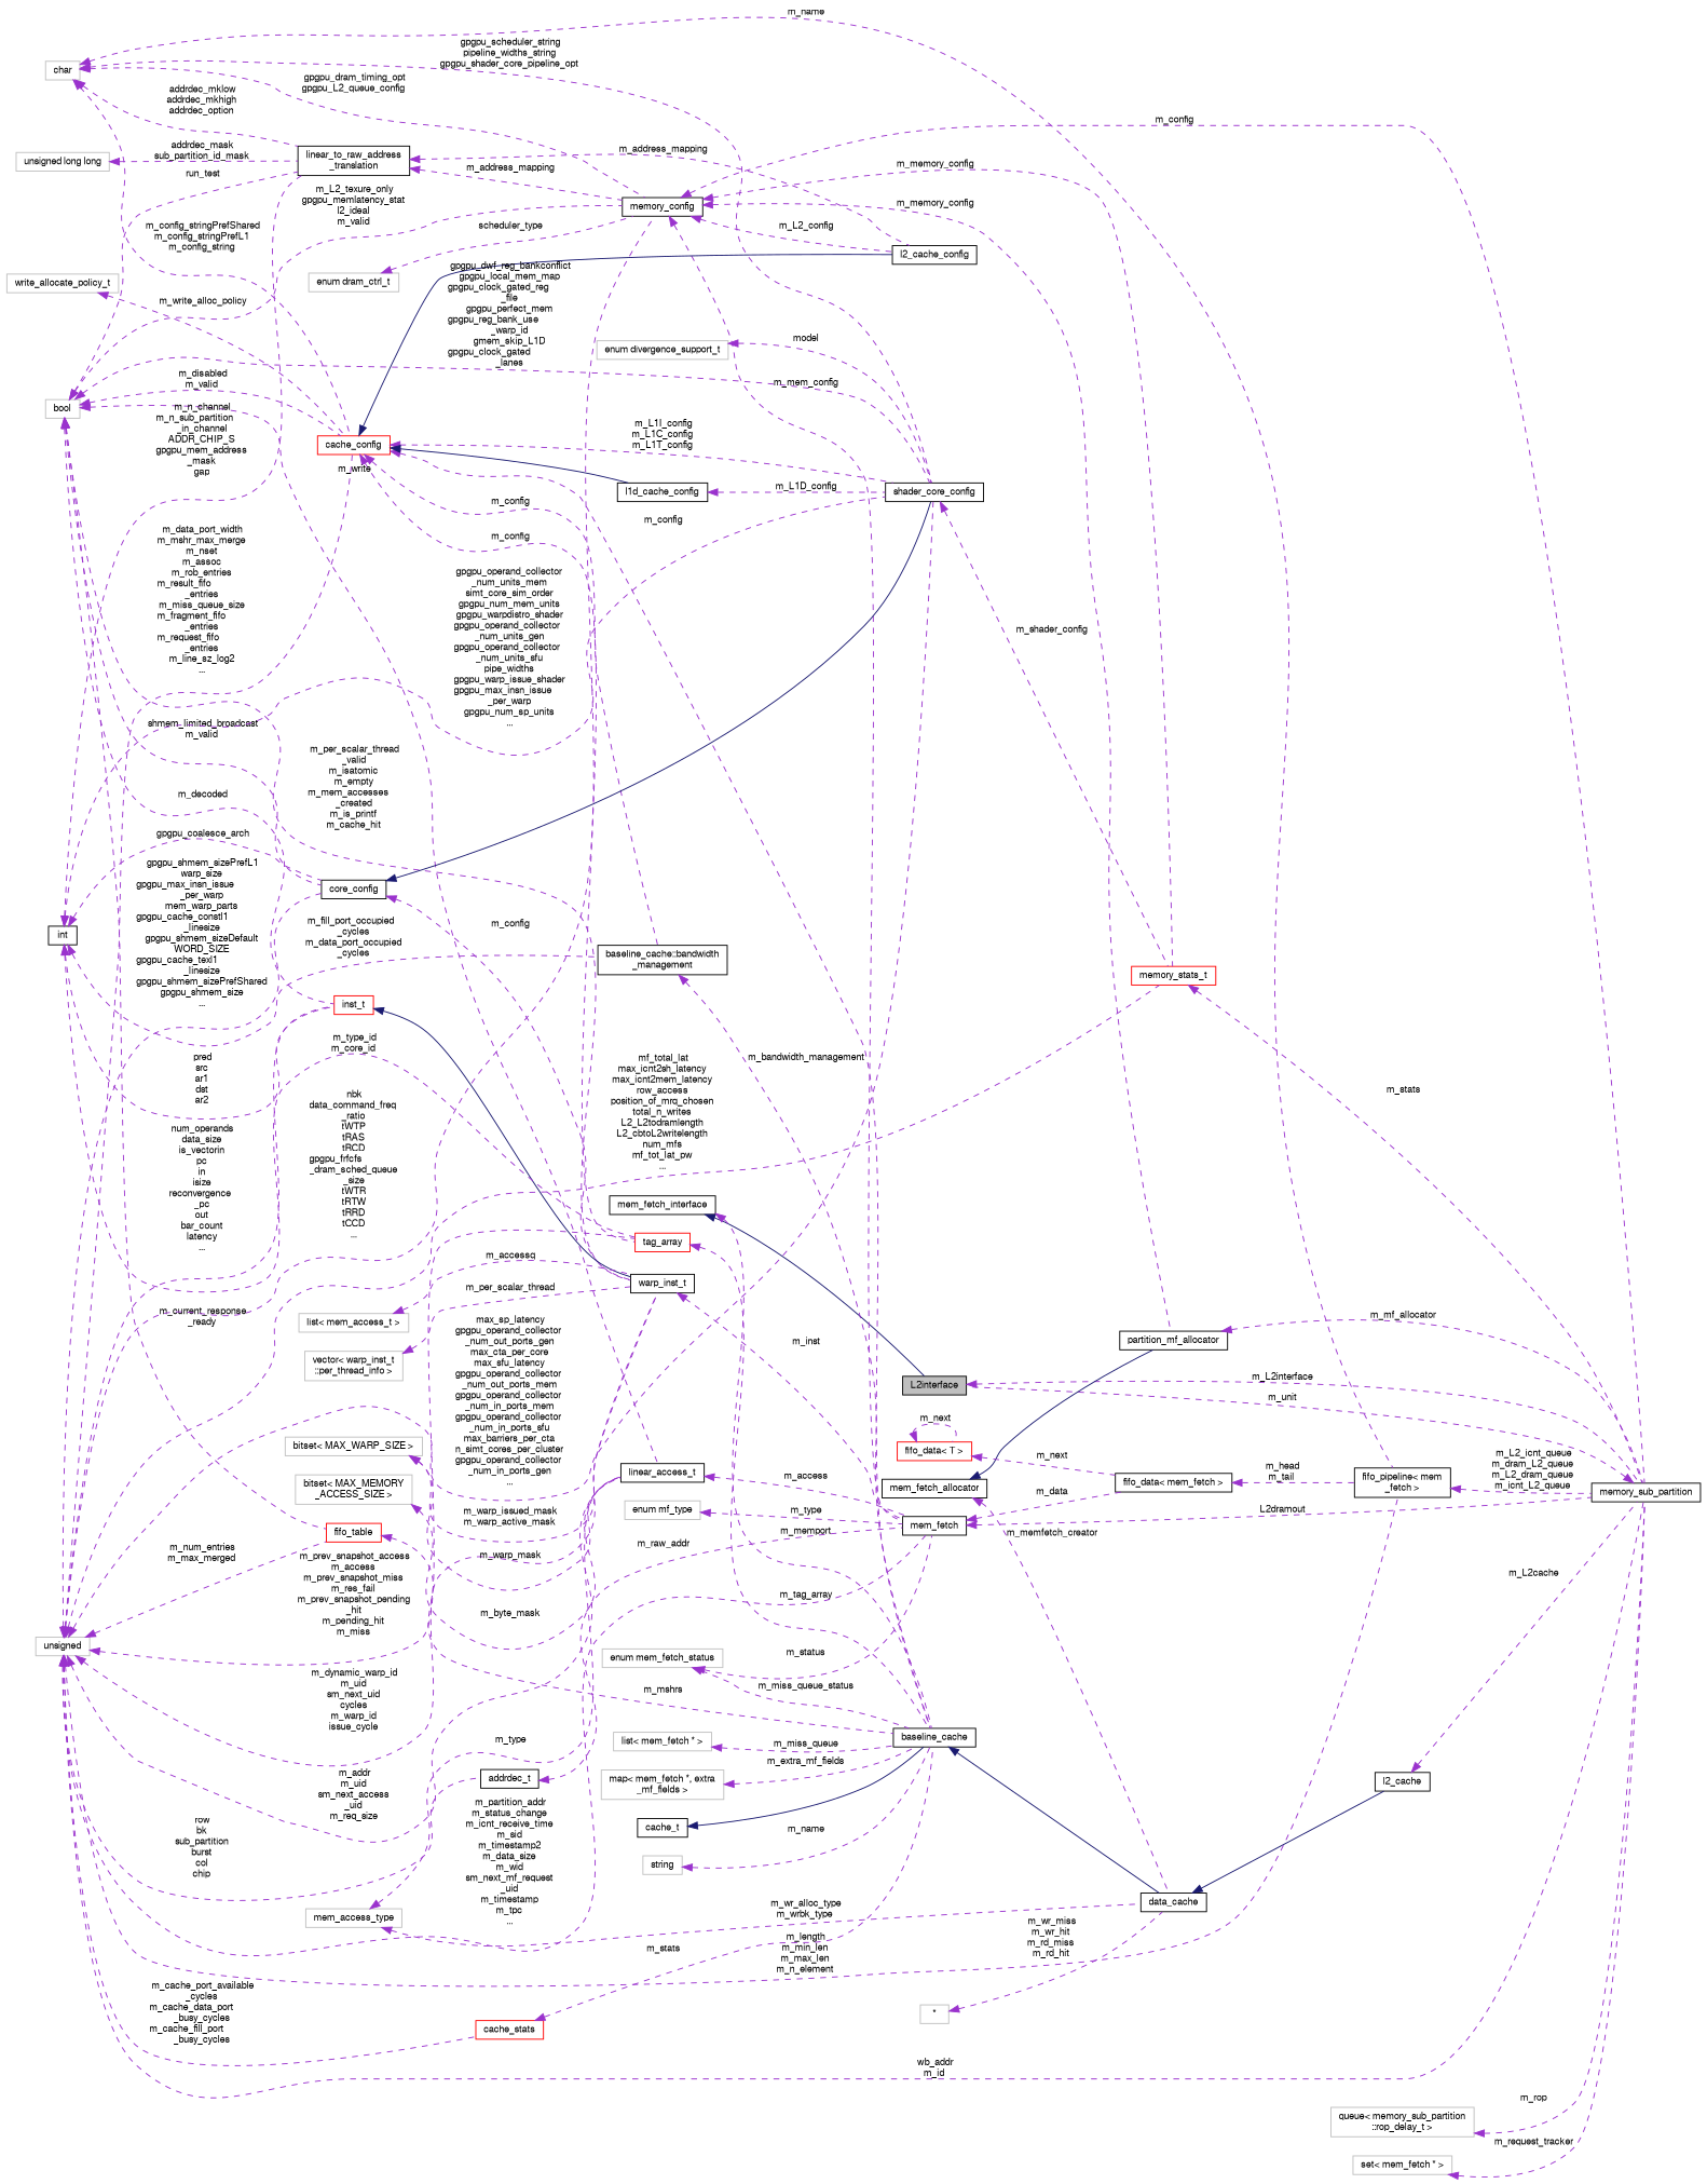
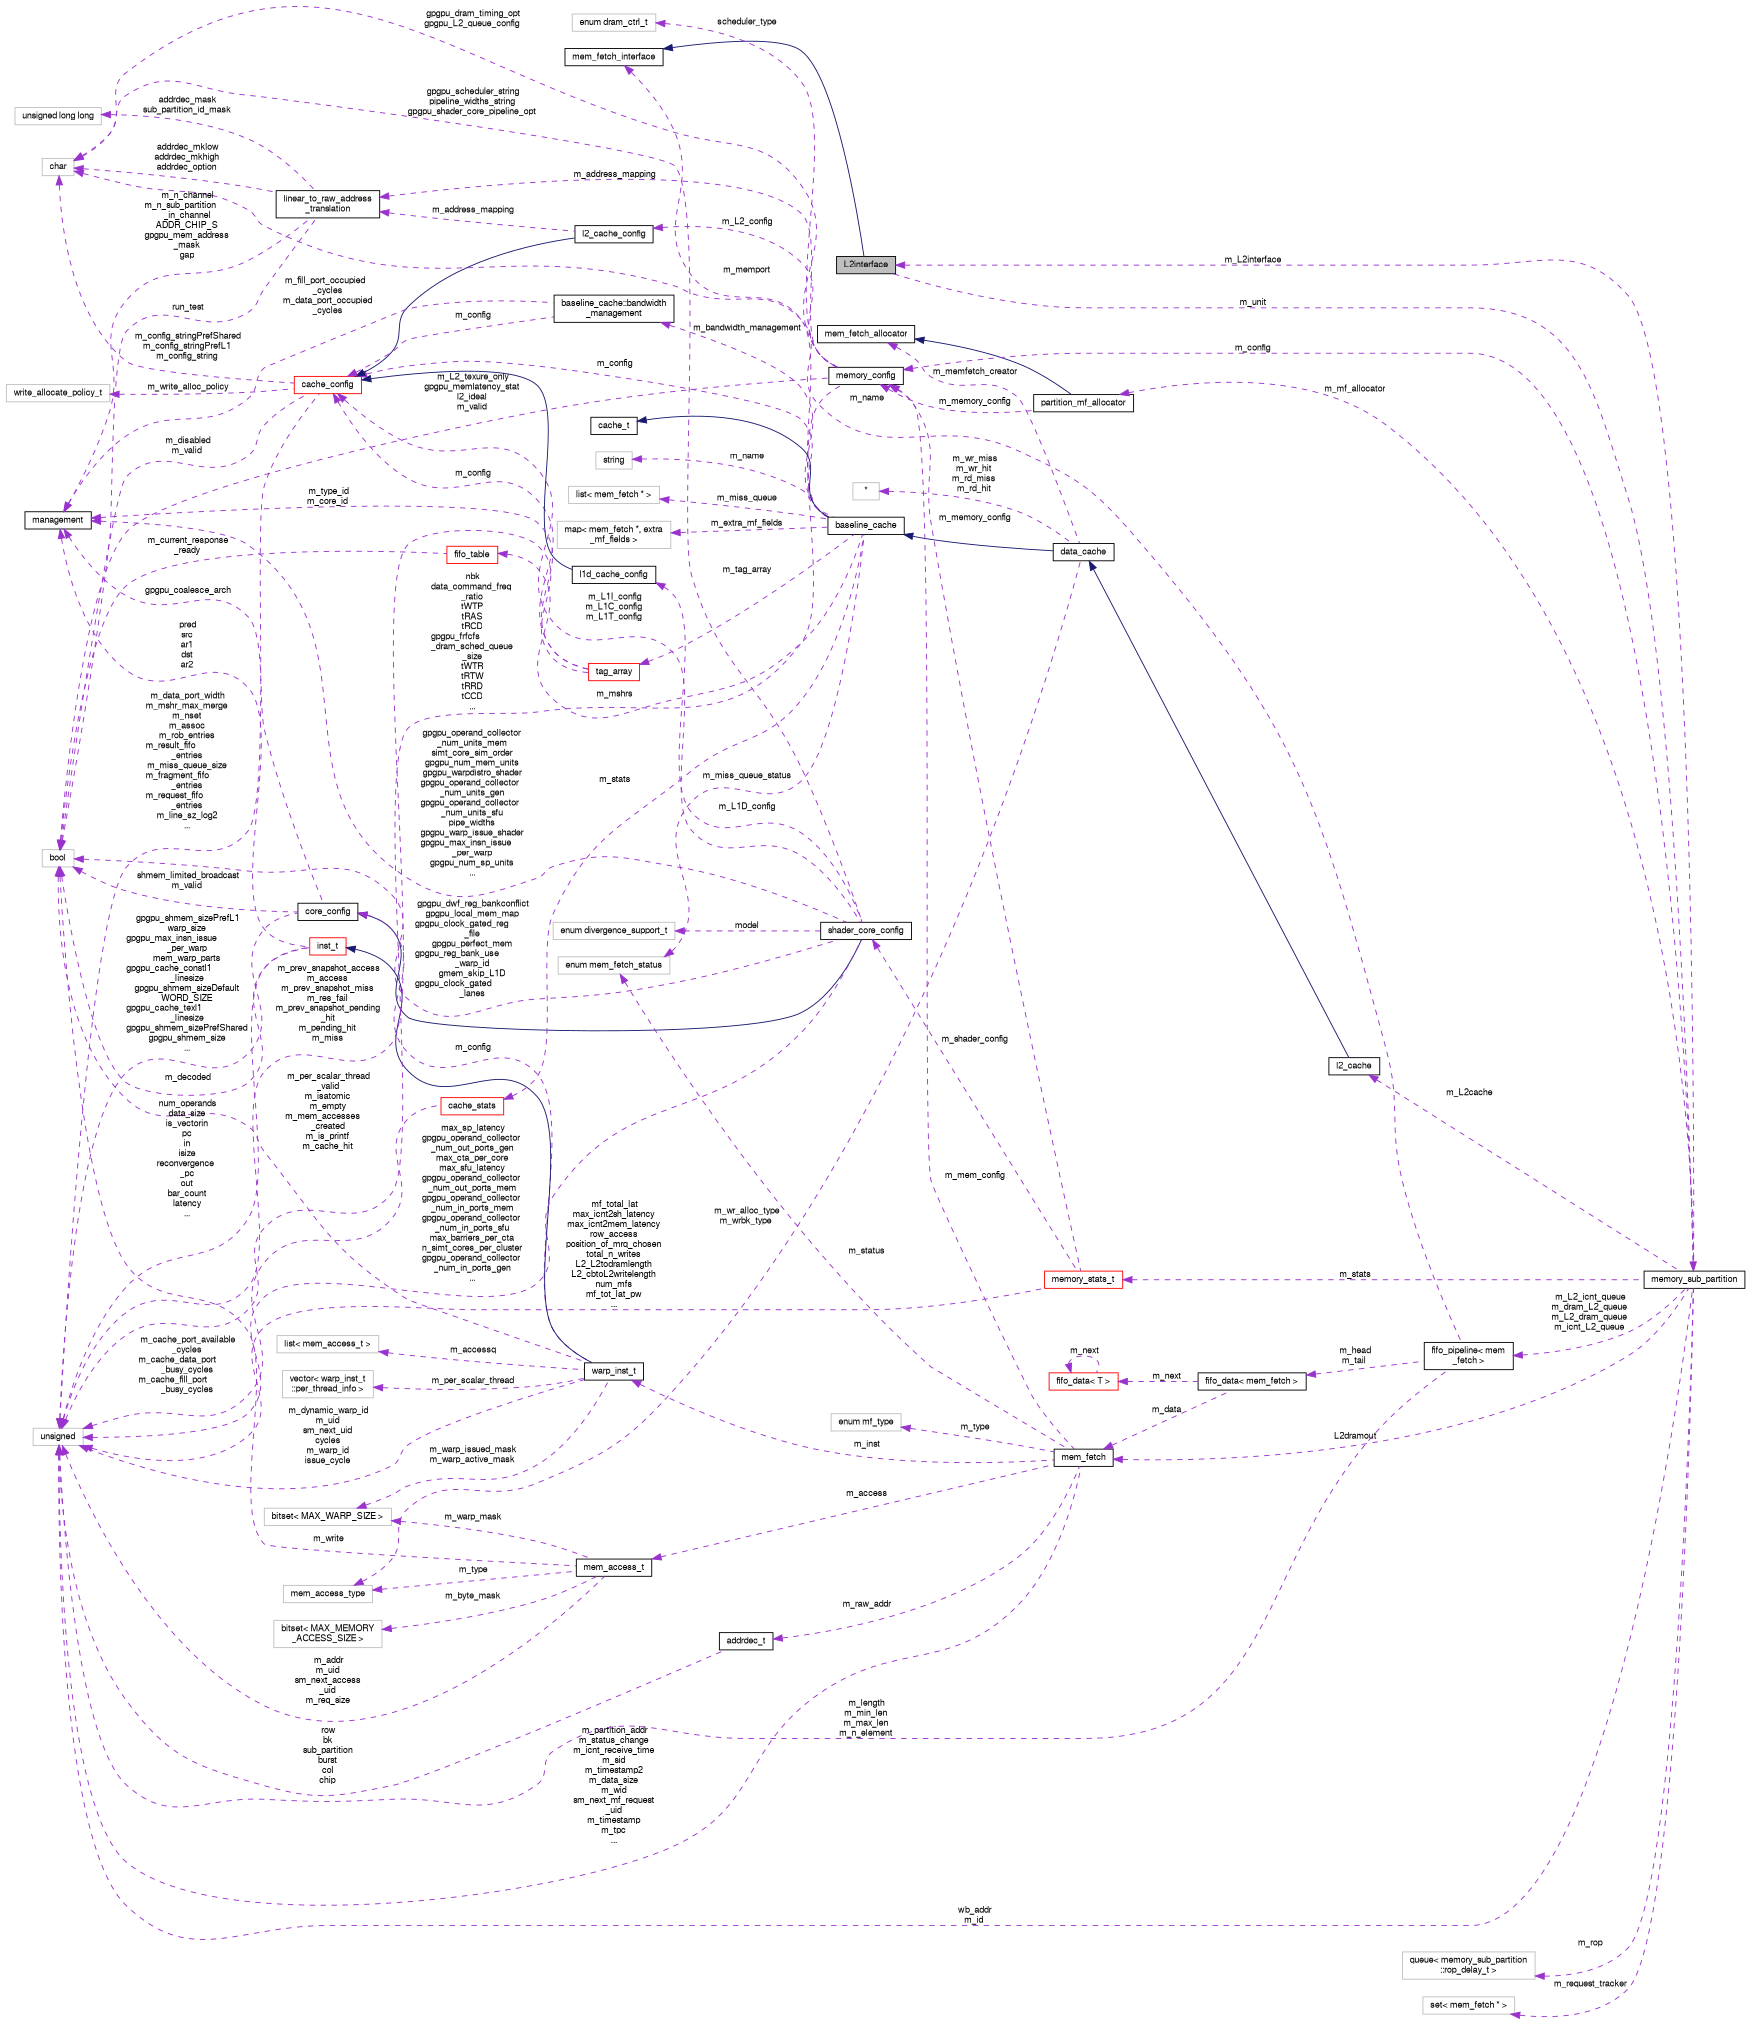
  digraph {
    rankdir=LR
    node [color=black fontname=FreeSans fontsize=10 shape=record]
    edge [color=darkorchid3 dir=back fontname=FreeSans fontsize=10 labelfontname=FreeSans labelfontsize=10 style=dashed]
    n1 [fillcolor=grey75 fontcolor=black height=0.2 label=L2interface style=filled width=0.4]
    n2 [height=0.2 label=memory_sub_partition width=0.4]
    n3 [height=0.2 label=mem_fetch_interface width=0.4]
    n4 [height=0.2 label=baseline_cache width=0.4]
    n5 [height=0.2 label=data_cache width=0.4]
    n6 [height=0.2 label=partition_mf_allocator width=0.4]
    n7 [height=0.2 label=mem_fetch_allocator width=0.4]
    n8 [height=0.2 label=l2_cache width=0.4]
    n9 [height=0.2 label=memory_config width=0.4]
    n10 [color=red height=0.2 label=memory_stats_t width=0.4]
    n11 [height=0.2 label=mem_fetch width=0.4]
    n12 [height=0.2 label="fifo_data\< mem_fetch \>" width=0.4]
    n13 [color=grey75 height=0.2 label="enum dram_ctrl_t" width=0.4]
    n14 [color=grey75 height=0.2 label=char width=0.4]
    n15 [height=0.2 label="linear_to_raw_address\l_translation" width=0.4]
    n16 [color=red height=0.2 label=cache_config width=0.4]
    n17 [height=0.2 label=shader_core_config width=0.4]
    n18 [height=0.2 label="fifo_pipeline\< mem\l_fetch \>" width=0.4]
    n19 [height=0.2 label=l2_cache_config width=0.4]
    n20 [color=red height=0.2 label=tag_array width=0.4]
    n21 [height=0.2 label="baseline_cache::bandwidth\l_management" width=0.4]
    n22 [height=0.2 label=l1d_cache_config width=0.4]
    n23 [color=grey75 height=0.2 label=bool width=0.4]
    n24 [color=red height=0.2 label=fifo_table width=0.4]
    n25 [height=0.2 label=core_config width=0.4]
    n26 [height=0.2 label=warp_inst_t width=0.4]
    n27 [color=red height=0.2 label=inst_t width=0.4]
-   n28 [height=0.2 label=linear_access_t width=0.4]
+   n28 [height=0.2 label=mem_access_t width=0.4]
    n29 [color=grey75 height=0.2 label=unsigned width=0.4]
    n30 [color=red height=0.2 label=cache_stats width=0.4]
    n31 [height=0.2 label=addrdec_t width=0.4]
    n32 [color=grey75 height=0.2 label="unsigned long long" width=0.4]
-   n33 [height=0.2 label=int width=0.4]
+   n33 [height=0.2 label=management width=0.4]
    n34 [color=grey75 height=0.2 label=write_allocate_policy_t width=0.4]
    n35 [height=0.2 label=cache_t width=0.4]
    n36 [color=grey75 height=0.2 label=string width=0.4]
    n37 [color=grey75 height=0.2 label="enum mem_fetch_status" width=0.4]
    n38 [color=grey75 height=0.2 label="list\< mem_fetch * \>" width=0.4]
    n39 [color=grey75 height=0.2 label="map\< mem_fetch *, extra\l_mf_fields \>" width=0.4]
    n40 [color=grey75 height=0.2 label="*" width=0.4]
    n41 [color=grey75 height=0.2 label=mem_access_type width=0.4]
    n42 [color=grey75 height=0.2 label="enum divergence_support_t" width=0.4]
    n43 [color=grey75 height=0.2 label="queue\< memory_sub_partition\l::rop_delay_t \>" width=0.4]
    n44 [color=grey75 height=0.2 label="enum mf_type" width=0.4]
    n45 [color=grey75 height=0.2 label="bitset\< MAX_WARP_SIZE \>" width=0.4]
    n46 [color=grey75 height=0.2 label="vector\< warp_inst_t\l::per_thread_info \>" width=0.4]
    n47 [color=grey75 height=0.2 label="list\< mem_access_t \>" width=0.4]
    n48 [color=grey75 height=0.2 label="bitset\< MAX_MEMORY\l_ACCESS_SIZE \>" width=0.4]
    n49 [color=red height=0.2 label="fifo_data\< T \>" width=0.4]
    n50 [color=grey75 height=0.2 label="set\< mem_fetch * \>" width=0.4]
    n1 -> n2 [label=" m_L2interface"]
    n2 -> n1 [label=" m_unit"]
    n3 -> n1 [color=midnightblue style=solid]
    n3 -> n4 [label=" m_memport"]
    n4 -> n5 [color=midnightblue style=solid]
    n5 -> n8 [color=midnightblue style=solid]
    n6 -> n2 [label=" m_mf_allocator"]
    n7 -> n5 [label=" m_memfetch_creator"]
    n7 -> n6 [color=midnightblue style=solid]
    n8 -> n2 [label=" m_L2cache"]
    n9 -> n2 [label=" m_config"]
    n9 -> n6 [label=" m_memory_config"]
    n9 -> n10 [label=" m_memory_config"]
    n9 -> n11 [label=" m_mem_config"]
    n10 -> n2 [label=" m_stats"]
    n11 -> n2 [label=" L2dramout"]
    n11 -> n12 [label=" m_data"]
    n12 -> n18 [label=" m_head\nm_tail"]
    n13 -> n9 [label=" scheduler_type"]
    n14 -> n9 [label=" gpgpu_dram_timing_opt\ngpgpu_L2_queue_config"]
    n14 -> n15 [label=" addrdec_mklow\naddrdec_mkhigh\naddrdec_option"]
    n14 -> n16 [label=" m_config_stringPrefShared\nm_config_stringPrefL1\nm_config_string"]
    n14 -> n17 [label=" gpgpu_scheduler_string\npipeline_widths_string\ngpgpu_shader_core_pipeline_opt"]
    n14 -> n18 [label=" m_name"]
    n15 -> n9 [label=" m_address_mapping"]
    n15 -> n19 [label=" m_address_mapping"]
    n16 -> n4 [label=" m_config"]
    n16 -> n17 [label=" m_L1I_config\nm_L1C_config\nm_L1T_config"]
    n16 -> n19 [color=midnightblue style=solid]
    n16 -> n20 [label=" m_config"]
    n16 -> n21 [label=" m_config"]
    n16 -> n22 [color=midnightblue style=solid]
    n17 -> n10 [label=" m_shader_config"]
    n18 -> n2 [label=" m_L2_icnt_queue\nm_dram_L2_queue\nm_L2_dram_queue\nm_icnt_L2_queue"]
-   n9 -> n19 [label=" m_L2_config"]
+   n19 -> n9 [label=" m_L2_config"]
    n20 -> n4 [label=" m_tag_array"]
    n21 -> n4 [label=" m_bandwidth_management"]
    n22 -> n17 [label=" m_L1D_config"]
    n23 -> n9 [label=" m_L2_texure_only\ngpgpu_memlatency_stat\nl2_ideal\nm_valid"]
    n23 -> n15 [label=" run_test"]
    n23 -> n16 [label=" m_disabled\nm_valid"]
    n23 -> n17 [label=" gpgpu_dwf_reg_bankconflict\ngpgpu_local_mem_map\ngpgpu_clock_gated_reg\l_file\ngpgpu_perfect_mem\ngpgpu_reg_bank_use\l_warp_id\ngmem_skip_L1D\ngpgpu_clock_gated\l_lanes"]
    n23 -> n24 [label=" m_current_response\l_ready"]
    n23 -> n25 [label=" shmem_limited_broadcast\nm_valid"]
    n23 -> n26 [label=" m_per_scalar_thread\l_valid\nm_isatomic\nm_empty\nm_mem_accesses\l_created\nm_is_printf\nm_cache_hit"]
    n23 -> n27 [label=" m_decoded"]
    n23 -> n28 [label=" m_write"]
    n24 -> n4 [label=" m_mshrs"]
    n25 -> n17 [color=midnightblue style=solid]
    n25 -> n26 [label=" m_config"]
    n26 -> n11 [label=" m_inst"]
    n27 -> n26 [color=midnightblue style=solid]
    n28 -> n11 [label=" m_access"]
    n29 -> n2 [label=" wb_addr\nm_id"]
    n29 -> n9 [label=" nbk\ndata_command_freq\l_ratio\ntWTP\ntRAS\ntRCD\ngpgpu_frfcfs\l_dram_sched_queue\l_size\ntWTR\ntRTW\ntRRD\ntCCD\n..."]
    n29 -> n10 [label=" mf_total_lat\nmax_icnt2sh_latency\nmax_icnt2mem_latency\nrow_access\nposition_of_mrq_chosen\ntotal_n_writes\nL2_L2todramlength\nL2_cbtoL2writelength\nnum_mfs\nmf_tot_lat_pw\n..."]
    n29 -> n11 [label=" m_partition_addr\nm_status_change\nm_icnt_receive_time\nm_sid\nm_timestamp2\nm_data_size\nm_wid\nsm_next_mf_request\l_uid\nm_timestamp\nm_tpc\n..."]
    n29 -> n16 [label=" m_data_port_width\nm_mshr_max_merge\nm_nset\nm_assoc\nm_rob_entries\nm_result_fifo\l_entries\nm_miss_queue_size\nm_fragment_fifo\l_entries\nm_request_fifo\l_entries\nm_line_sz_log2\n..."]
    n29 -> n17 [label=" max_sp_latency\ngpgpu_operand_collector\l_num_out_ports_gen\nmax_cta_per_core\nmax_sfu_latency\ngpgpu_operand_collector\l_num_out_ports_mem\ngpgpu_operand_collector\l_num_in_ports_mem\ngpgpu_operand_collector\l_num_in_ports_sfu\nmax_barriers_per_cta\nn_simt_cores_per_cluster\ngpgpu_operand_collector\l_num_in_ports_gen\n..."]
    n29 -> n18 [label=" m_length\nm_min_len\nm_max_len\nm_n_element"]
    n29 -> n20 [label=" m_prev_snapshot_access\nm_access\nm_prev_snapshot_miss\nm_res_fail\nm_prev_snapshot_pending\l_hit\nm_pending_hit\nm_miss"]
-   n29 -> n24 [label=" m_num_entries\nm_max_merged"]
    n29 -> n25 [label=" gpgpu_shmem_sizePrefL1\nwarp_size\ngpgpu_max_insn_issue\l_per_warp\nmem_warp_parts\ngpgpu_cache_constl1\l_linesize\ngpgpu_shmem_sizeDefault\nWORD_SIZE\ngpgpu_cache_texl1\l_linesize\ngpgpu_shmem_sizePrefShared\ngpgpu_shmem_size\n..."]
    n29 -> n26 [label=" m_dynamic_warp_id\nm_uid\nsm_next_uid\ncycles\nm_warp_id\nissue_cycle"]
    n29 -> n27 [label=" num_operands\ndata_size\nis_vectorin\npc\nin\nisize\nreconvergence\l_pc\nout\nbar_count\nlatency\n..."]
    n29 -> n28 [label=" m_addr\nm_uid\nsm_next_access\l_uid\nm_req_size"]
    n29 -> n30 [label=" m_cache_port_available\l_cycles\nm_cache_data_port\l_busy_cycles\nm_cache_fill_port\l_busy_cycles"]
    n29 -> n31 [label=" row\nbk\nsub_partition\nburst\ncol\nchip"]
    n30 -> n4 [label=" m_stats"]
    n31 -> n11 [label=" m_raw_addr"]
    n32 -> n15 [label=" addrdec_mask\nsub_partition_id_mask"]
    n33 -> n15 [label=" m_n_channel\nm_n_sub_partition\l_in_channel\nADDR_CHIP_S\ngpgpu_mem_address\l_mask\ngap"]
    n33 -> n17 [label=" gpgpu_operand_collector\l_num_units_mem\nsimt_core_sim_order\ngpgpu_num_mem_units\ngpgpu_warpdistro_shader\ngpgpu_operand_collector\l_num_units_gen\ngpgpu_operand_collector\l_num_units_sfu\npipe_widths\ngpgpu_warp_issue_shader\ngpgpu_max_insn_issue\l_per_warp\ngpgpu_num_sp_units\n..."]
    n33 -> n20 [label=" m_type_id\nm_core_id"]
    n33 -> n21 [label=" m_fill_port_occupied\l_cycles\nm_data_port_occupied\l_cycles"]
    n33 -> n25 [label=" gpgpu_coalesce_arch"]
    n33 -> n27 [label=" pred\nsrc\nar1\ndst\nar2"]
    n34 -> n16 [label=" m_write_alloc_policy"]
    n35 -> n4 [color=midnightblue style=solid]
    n36 -> n4 [label=" m_name"]
    n37 -> n4 [label=" m_miss_queue_status"]
    n37 -> n11 [label=" m_status"]
    n38 -> n4 [label=" m_miss_queue"]
    n39 -> n4 [label=" m_extra_mf_fields"]
    n40 -> n5 [label=" m_wr_miss\nm_wr_hit\nm_rd_miss\nm_rd_hit"]
    n41 -> n5 [label=" m_wr_alloc_type\nm_wrbk_type"]
    n41 -> n28 [label=" m_type"]
    n42 -> n17 [label=" model"]
    n43 -> n2 [label=" m_rop"]
    n44 -> n11 [label=" m_type"]
    n45 -> n26 [label=" m_warp_issued_mask\nm_warp_active_mask"]
    n45 -> n28 [label=" m_warp_mask"]
    n46 -> n26 [label=" m_per_scalar_thread"]
    n47 -> n26 [label=" m_accessq"]
    n48 -> n28 [label=" m_byte_mask"]
    n49 -> n12 [label=" m_next"]
    n49 -> n49 [label=" m_next"]
    n50 -> n2 [label=" m_request_tracker"]
  }
